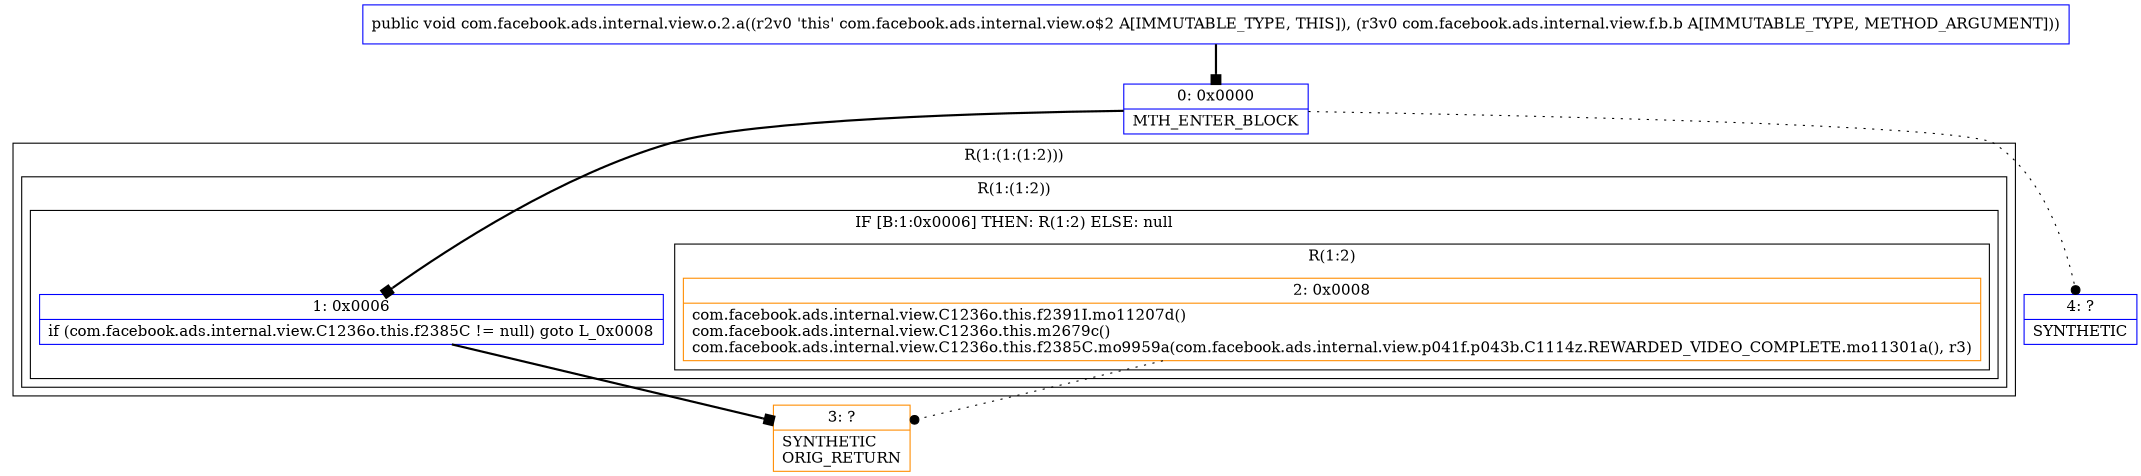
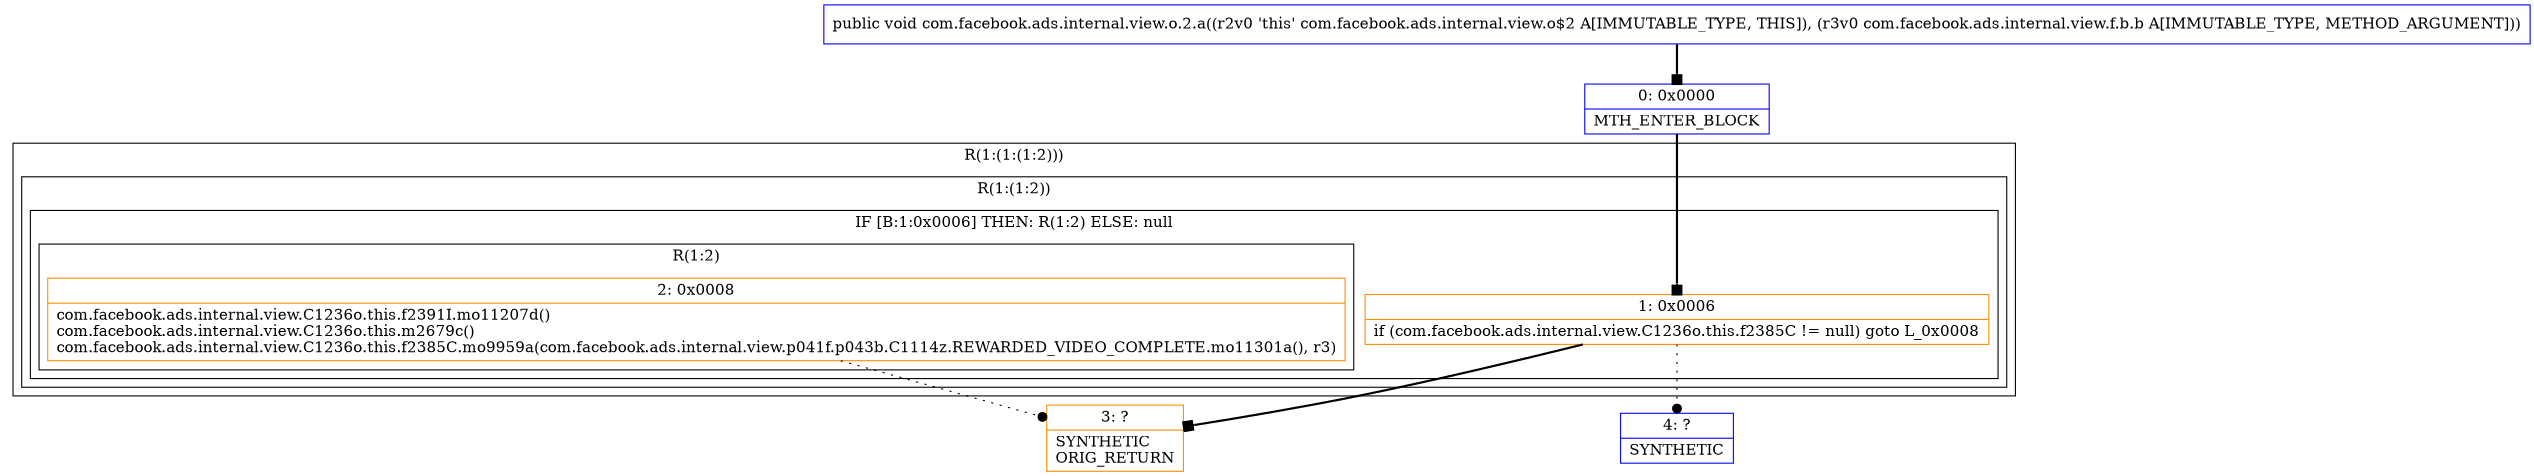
  digraph {
    node [color=darkorange shape=record]
    edge [arrowhead=box style=bold]
    n1 [label="{2\:\ 0x0008|com.facebook.ads.internal.view.C1236o.this.f2391I.mo11207d()\lcom.facebook.ads.internal.view.C1236o.this.m2679c()\lcom.facebook.ads.internal.view.C1236o.this.f2385C.mo9959a(com.facebook.ads.internal.view.p041f.p043b.C1114z.REWARDED_VIDEO_COMPLETE.mo11301a(), r3)\l}"]
-   n2 [color=blue label="{1\:\ 0x0006|if (com.facebook.ads.internal.view.C1236o.this.f2385C != null) goto L_0x0008\l}"]
+   n2 [label="{1\:\ 0x0006|if (com.facebook.ads.internal.view.C1236o.this.f2385C != null) goto L_0x0008\l}"]
    n3 [label="{3\:\ ?|SYNTHETIC\lORIG_RETURN\l}"]
    n4 [color=blue label="{4\:\ ?|SYNTHETIC\l}"]
    n5 [color=blue label="{0\:\ 0x0000|MTH_ENTER_BLOCK\l}"]
    n6 [color=blue label="{public void com.facebook.ads.internal.view.o.2.a((r2v0 'this' com.facebook.ads.internal.view.o$2 A[IMMUTABLE_TYPE, THIS]), (r3v0 com.facebook.ads.internal.view.f.b.b A[IMMUTABLE_TYPE, METHOD_ARGUMENT])) }"]
    subgraph cluster_1 {
      label="R(1:(1:(1:2)))"
      subgraph cluster_2 {
        label="R(1:(1:2))"
        subgraph cluster_3 {
          label="IF [B:1:0x0006] THEN: R(1:2) ELSE: null"
          n2
          subgraph cluster_4 {
            label="R(1:2)"
            n1
          }
        }
      }
    }
    n1 -> n3 [arrowhead=dot style=dotted]
    n2 -> n3
-   n5 -> n4 [arrowhead=dot style=dotted]
+   n2 -> n4 [arrowhead=dot style=dotted]
    n5 -> n2
    n6 -> n5
  }
